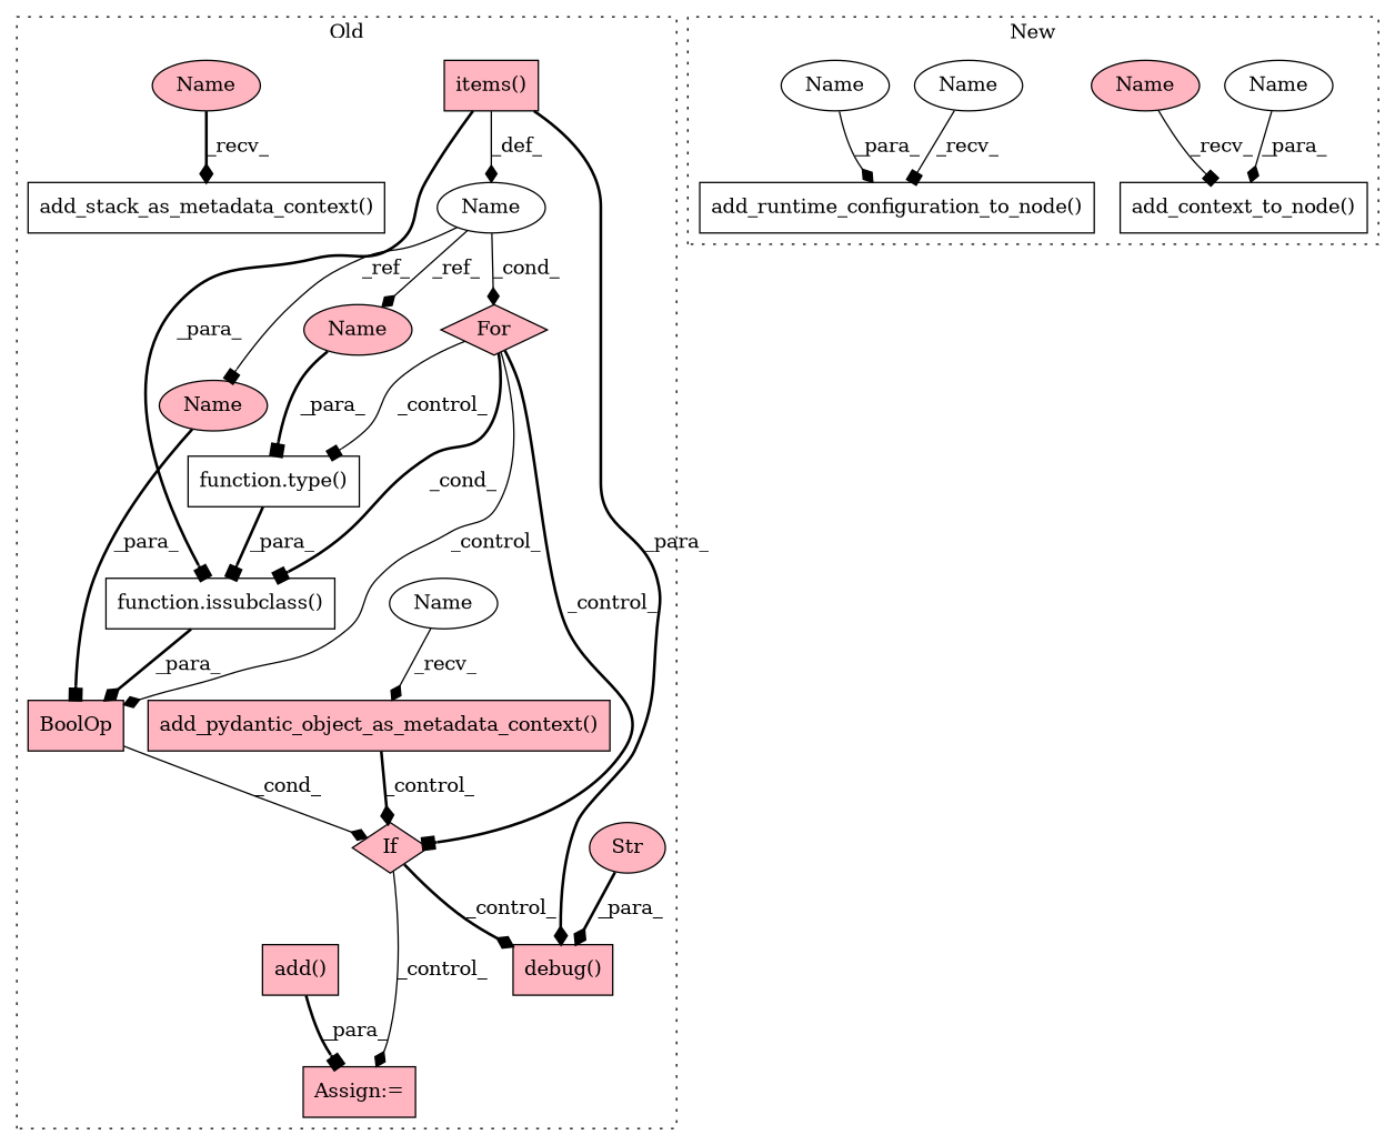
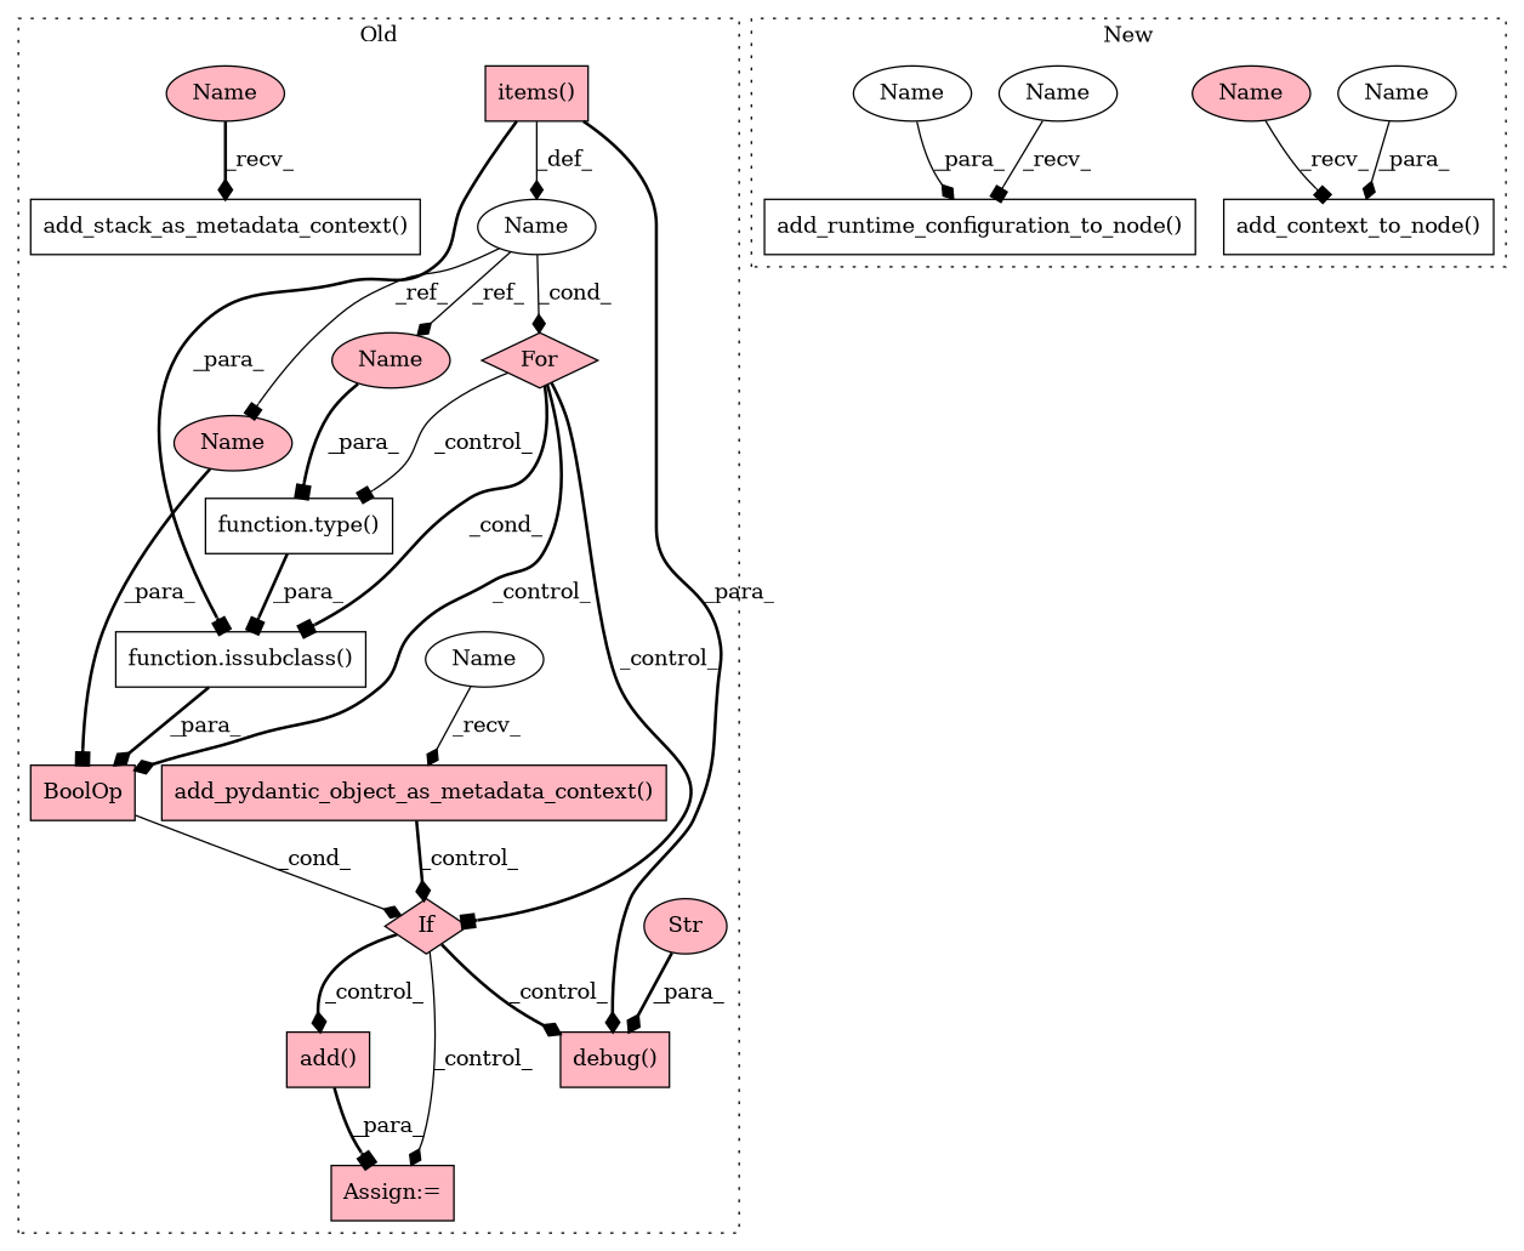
  digraph {
    node [a=75 fillcolor=lightpink l=13 s=6012 shape=box style=filled]
    edge [arrowhead=diamond style=bold]
    n1 [l=42 label="add()"]
    n2 [a=87 fillcolor=white l=1 label=Name s=5889 shape=ellipse]
    n3 [a=68 l=3 label="Assign:=" s=6009]
    n4 [a=96 l=3 label=If s=5941 shape=diamond]
    n5 [l="13,1" label="debug()" s="6075,6113"]
    n6 [a=66 l=22 label=Str s=6088 shape=ellipse]
    n7 [l=29 label="items()" s=5894]
    n8 [a=107 l="4,18" label=For s="5882,5923" shape=diamond]
    n9 [fillcolor=white l="5,1" label="function.type()" s="5961,5967"]
    n10 [l=123 label="add_pydantic_object_as_metadata_context()" s=6135]
    n11 [fillcolor=white l=103 label="add_stack_as_metadata_context()" s=5670]
    n12 [a=72 l=36 label=BoolOp s=5944]
    n13 [fillcolor=white l="11,1" label="function.issubclass()" s="5950,5979"]
    n14 [a=87 label=Name s=5670 shape=ellipse]
    n15 [a=87 fillcolor=white label=Name s=6135 shape=ellipse]
    n16 [a=87 l=1 label=Name s=5944 shape=ellipse]
    n17 [a=87 l=1 label=Name s=5966 shape=ellipse]
    n18 [fillcolor=white l="51,186" label="add_context_to_node()" s="5961,6025"]
    n19 [fillcolor=white l="65,14" label="add_runtime_configuration_to_node()" s="6306,6407"]
    n20 [a=87 fillcolor=white label=Name shape=ellipse]
    n21 [a=87 fillcolor=white label=Name s=6371 shape=ellipse]
    n22 [a=87 label=Name s=5961 shape=ellipse]
    n23 [a=87 fillcolor=white label=Name s=6306 shape=ellipse]
    subgraph cluster_1 {
      label=Old
      style=dotted
      n1
      n2
      n3
      n4
      n5
      n6
      n7
      n8
      n9
      n10
      n11
      n12
      n13
      n14
      n15
      n16
      n17
    }
    subgraph cluster_2 {
      label=New
      style=dotted
      n18
      n19
      n20
      n21
      n22
      n23
    }
    n1 -> n3 [arrowhead=box label=_para_]
    n2 -> n8 [label=_cond_ style=solid]
    n2 -> n16 [arrowhead=box label=_ref_ style=solid]
    n2 -> n17 [label=_ref_ style=solid]
+   n4 -> n1 [label=_control_]
    n4 -> n3 [label=_control_ style=solid]
    n4 -> n5 [label=_control_]
    n6 -> n5 [label=_para_]
    n7 -> n2 [label=_def_ style=solid]
    n7 -> n5 [label=_para_]
    n7 -> n13 [arrowhead=box label=_para_]
    n8 -> n4 [arrowhead=box label=_control_]
    n8 -> n9 [arrowhead=box label=_control_ style=solid]
-   n8 -> n12 [label=_control_ style=solid]
+   n8 -> n12 [label=_control_]
    n8 -> n13 [arrowhead=box label=_cond_]
    n9 -> n13 [arrowhead=box label=_para_]
    n10 -> n4 [label=_control_]
    n12 -> n4 [label=_cond_ style=solid]
    n13 -> n12 [label=_para_]
    n14 -> n11 [label=_recv_]
    n15 -> n10 [label=_recv_ style=solid]
    n16 -> n12 [arrowhead=box label=_para_]
    n17 -> n9 [arrowhead=box label=_para_]
    n20 -> n18 [label=_para_ style=solid]
    n21 -> n19 [label=_para_ style=solid]
    n22 -> n18 [arrowhead=box label=_recv_ style=solid]
    n23 -> n19 [arrowhead=box label=_recv_ style=solid]
  }
